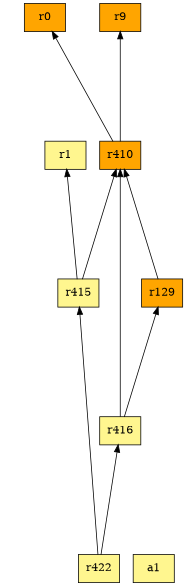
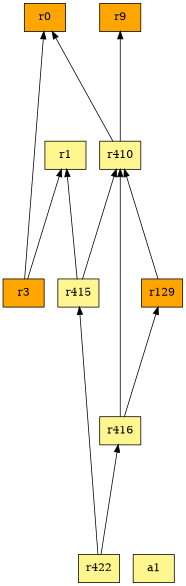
  digraph {
    rankdir=BT
    ranksep=2.0
    node [fillcolor=khaki1 shape=record style=filled]
    n1 [label="{r415}"]
-   n2 [fillcolor=orange label="{r410}"]
+   n2 [label="{r410}"]
    n3 [label="{r1}"]
    n4 [fillcolor=orange label="{r9}"]
    n5 [fillcolor=orange label="{r0}"]
+   n6 [fillcolor=orange label="{r3}"]
    n7 [label="{a1}"]
    n8 [fillcolor=orange label="{r129}"]
    n9 [label="{r416}"]
    n10 [label="{r422}"]
    n1 -> n2
    n1 -> n3
    n2 -> n4
    n2 -> n5
+   n6 -> n3
+   n6 -> n5
    n8 -> n2
    n9 -> n2
    n9 -> n8
    n10 -> n1
    n10 -> n9
  }
